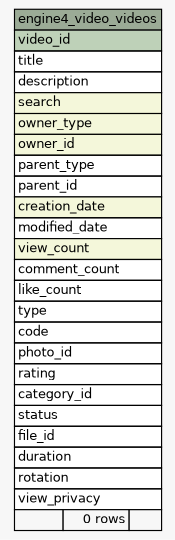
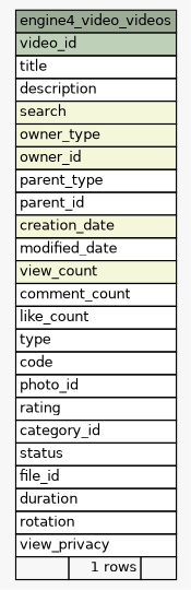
  digraph {
    bgcolor="#f7f7f7"
    fontname=Helvetica
    fontsize=11
    nodesep=0.18
    rankdir=TB
    ranksep=0.46
-   n1 [fontname=Helvetica fontsize=11 label=<     <TABLE BORDER="0" CELLBORDER="1" CELLSPACING="0" BGCOLOR="#ffffff">       <TR><TD COLSPAN="3" BGCOLOR="#9bab96" ALIGN="CENTER">engine4_video_videos</TD></TR>       <TR><TD PORT="video_id" COLSPAN="3" BGCOLOR="#bed1b8" ALIGN="LEFT">video_id</TD></TR>       <TR><TD PORT="title" COLSPAN="3" ALIGN="LEFT">title</TD></TR>       <TR><TD PORT="description" COLSPAN="3" ALIGN="LEFT">description</TD></TR>       <TR><TD PORT="search" COLSPAN="3" BGCOLOR="#f4f7da" ALIGN="LEFT">search</TD></TR>       <TR><TD PORT="owner_type" COLSPAN="3" BGCOLOR="#f4f7da" ALIGN="LEFT">owner_type</TD></TR>       <TR><TD PORT="owner_id" COLSPAN="3" BGCOLOR="#f4f7da" ALIGN="LEFT">owner_id</TD></TR>       <TR><TD PORT="parent_type" COLSPAN="3" ALIGN="LEFT">parent_type</TD></TR>       <TR><TD PORT="parent_id" COLSPAN="3" ALIGN="LEFT">parent_id</TD></TR>       <TR><TD PORT="creation_date" COLSPAN="3" BGCOLOR="#f4f7da" ALIGN="LEFT">creation_date</TD></TR>       <TR><TD PORT="modified_date" COLSPAN="3" ALIGN="LEFT">modified_date</TD></TR>       <TR><TD PORT="view_count" COLSPAN="3" BGCOLOR="#f4f7da" ALIGN="LEFT">view_count</TD></TR>       <TR><TD PORT="comment_count" COLSPAN="3" ALIGN="LEFT">comment_count</TD></TR>       <TR><TD PORT="like_count" COLSPAN="3" ALIGN="LEFT">like_count</TD></TR>       <TR><TD PORT="type" COLSPAN="3" ALIGN="LEFT">type</TD></TR>       <TR><TD PORT="code" COLSPAN="3" ALIGN="LEFT">code</TD></TR>       <TR><TD PORT="photo_id" COLSPAN="3" ALIGN="LEFT">photo_id</TD></TR>       <TR><TD PORT="rating" COLSPAN="3" ALIGN="LEFT">rating</TD></TR>       <TR><TD PORT="category_id" COLSPAN="3" ALIGN="LEFT">category_id</TD></TR>       <TR><TD PORT="status" COLSPAN="3" ALIGN="LEFT">status</TD></TR>       <TR><TD PORT="file_id" COLSPAN="3" ALIGN="LEFT">file_id</TD></TR>       <TR><TD PORT="duration" COLSPAN="3" ALIGN="LEFT">duration</TD></TR>       <TR><TD PORT="rotation" COLSPAN="3" ALIGN="LEFT">rotation</TD></TR>       <TR><TD PORT="view_privacy" COLSPAN="3" ALIGN="LEFT">view_privacy</TD></TR>       <TR><TD ALIGN="LEFT" BGCOLOR="#f7f7f7">  </TD><TD ALIGN="RIGHT" BGCOLOR="#f7f7f7">0 rows</TD><TD ALIGN="RIGHT" BGCOLOR="#f7f7f7">  </TD></TR>     </TABLE>> shape=plaintext]
+   n1 [fontname=Helvetica fontsize=11 label=<     <TABLE BORDER="0" CELLBORDER="1" CELLSPACING="0" BGCOLOR="#ffffff">       <TR><TD COLSPAN="3" BGCOLOR="#9bab96" ALIGN="CENTER">engine4_video_videos</TD></TR>       <TR><TD PORT="video_id" COLSPAN="3" BGCOLOR="#bed1b8" ALIGN="LEFT">video_id</TD></TR>       <TR><TD PORT="title" COLSPAN="3" ALIGN="LEFT">title</TD></TR>       <TR><TD PORT="description" COLSPAN="3" ALIGN="LEFT">description</TD></TR>       <TR><TD PORT="search" COLSPAN="3" BGCOLOR="#f4f7da" ALIGN="LEFT">search</TD></TR>       <TR><TD PORT="owner_type" COLSPAN="3" BGCOLOR="#f4f7da" ALIGN="LEFT">owner_type</TD></TR>       <TR><TD PORT="owner_id" COLSPAN="3" BGCOLOR="#f4f7da" ALIGN="LEFT">owner_id</TD></TR>       <TR><TD PORT="parent_type" COLSPAN="3" ALIGN="LEFT">parent_type</TD></TR>       <TR><TD PORT="parent_id" COLSPAN="3" ALIGN="LEFT">parent_id</TD></TR>       <TR><TD PORT="creation_date" COLSPAN="3" BGCOLOR="#f4f7da" ALIGN="LEFT">creation_date</TD></TR>       <TR><TD PORT="modified_date" COLSPAN="3" ALIGN="LEFT">modified_date</TD></TR>       <TR><TD PORT="view_count" COLSPAN="3" BGCOLOR="#f4f7da" ALIGN="LEFT">view_count</TD></TR>       <TR><TD PORT="comment_count" COLSPAN="3" ALIGN="LEFT">comment_count</TD></TR>       <TR><TD PORT="like_count" COLSPAN="3" ALIGN="LEFT">like_count</TD></TR>       <TR><TD PORT="type" COLSPAN="3" ALIGN="LEFT">type</TD></TR>       <TR><TD PORT="code" COLSPAN="3" ALIGN="LEFT">code</TD></TR>       <TR><TD PORT="photo_id" COLSPAN="3" ALIGN="LEFT">photo_id</TD></TR>       <TR><TD PORT="rating" COLSPAN="3" ALIGN="LEFT">rating</TD></TR>       <TR><TD PORT="category_id" COLSPAN="3" ALIGN="LEFT">category_id</TD></TR>       <TR><TD PORT="status" COLSPAN="3" ALIGN="LEFT">status</TD></TR>       <TR><TD PORT="file_id" COLSPAN="3" ALIGN="LEFT">file_id</TD></TR>       <TR><TD PORT="duration" COLSPAN="3" ALIGN="LEFT">duration</TD></TR>       <TR><TD PORT="rotation" COLSPAN="3" ALIGN="LEFT">rotation</TD></TR>       <TR><TD PORT="view_privacy" COLSPAN="3" ALIGN="LEFT">view_privacy</TD></TR>       <TR><TD ALIGN="LEFT" BGCOLOR="#f7f7f7">  </TD><TD ALIGN="RIGHT" BGCOLOR="#f7f7f7">1 rows</TD><TD ALIGN="RIGHT" BGCOLOR="#f7f7f7">  </TD></TR>     </TABLE>> shape=plaintext]
  }
